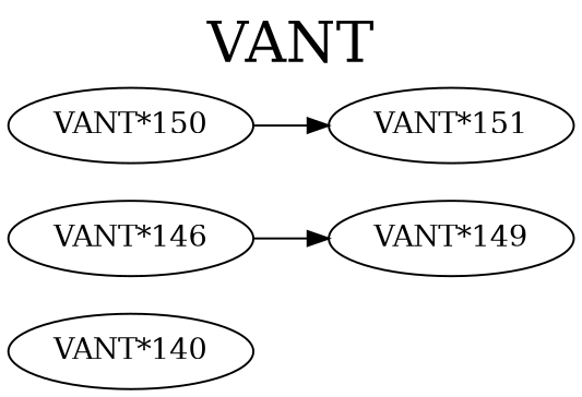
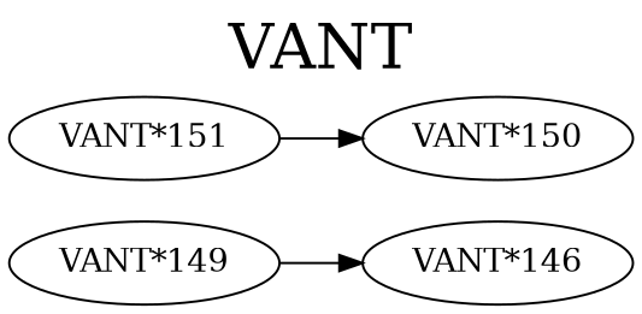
  digraph {
    fontname="DejaVu Serif"
    fontsize=27
    label=VANT
    labelloc=t
    rankdir=LR
    node [fontname="DejaVu Serif"]
    edge [fontname="DejaVu Serif" style=solid]
-   "VANT*140"
    n2 [label="VANT*146"]
    "VANT*149"
    "VANT*150"
    "VANT*151"
-   n2 -> "VANT*149"
-   "VANT*150" -> "VANT*151"
+   "VANT*149" -> n2
+   "VANT*151" -> "VANT*150"
  }
